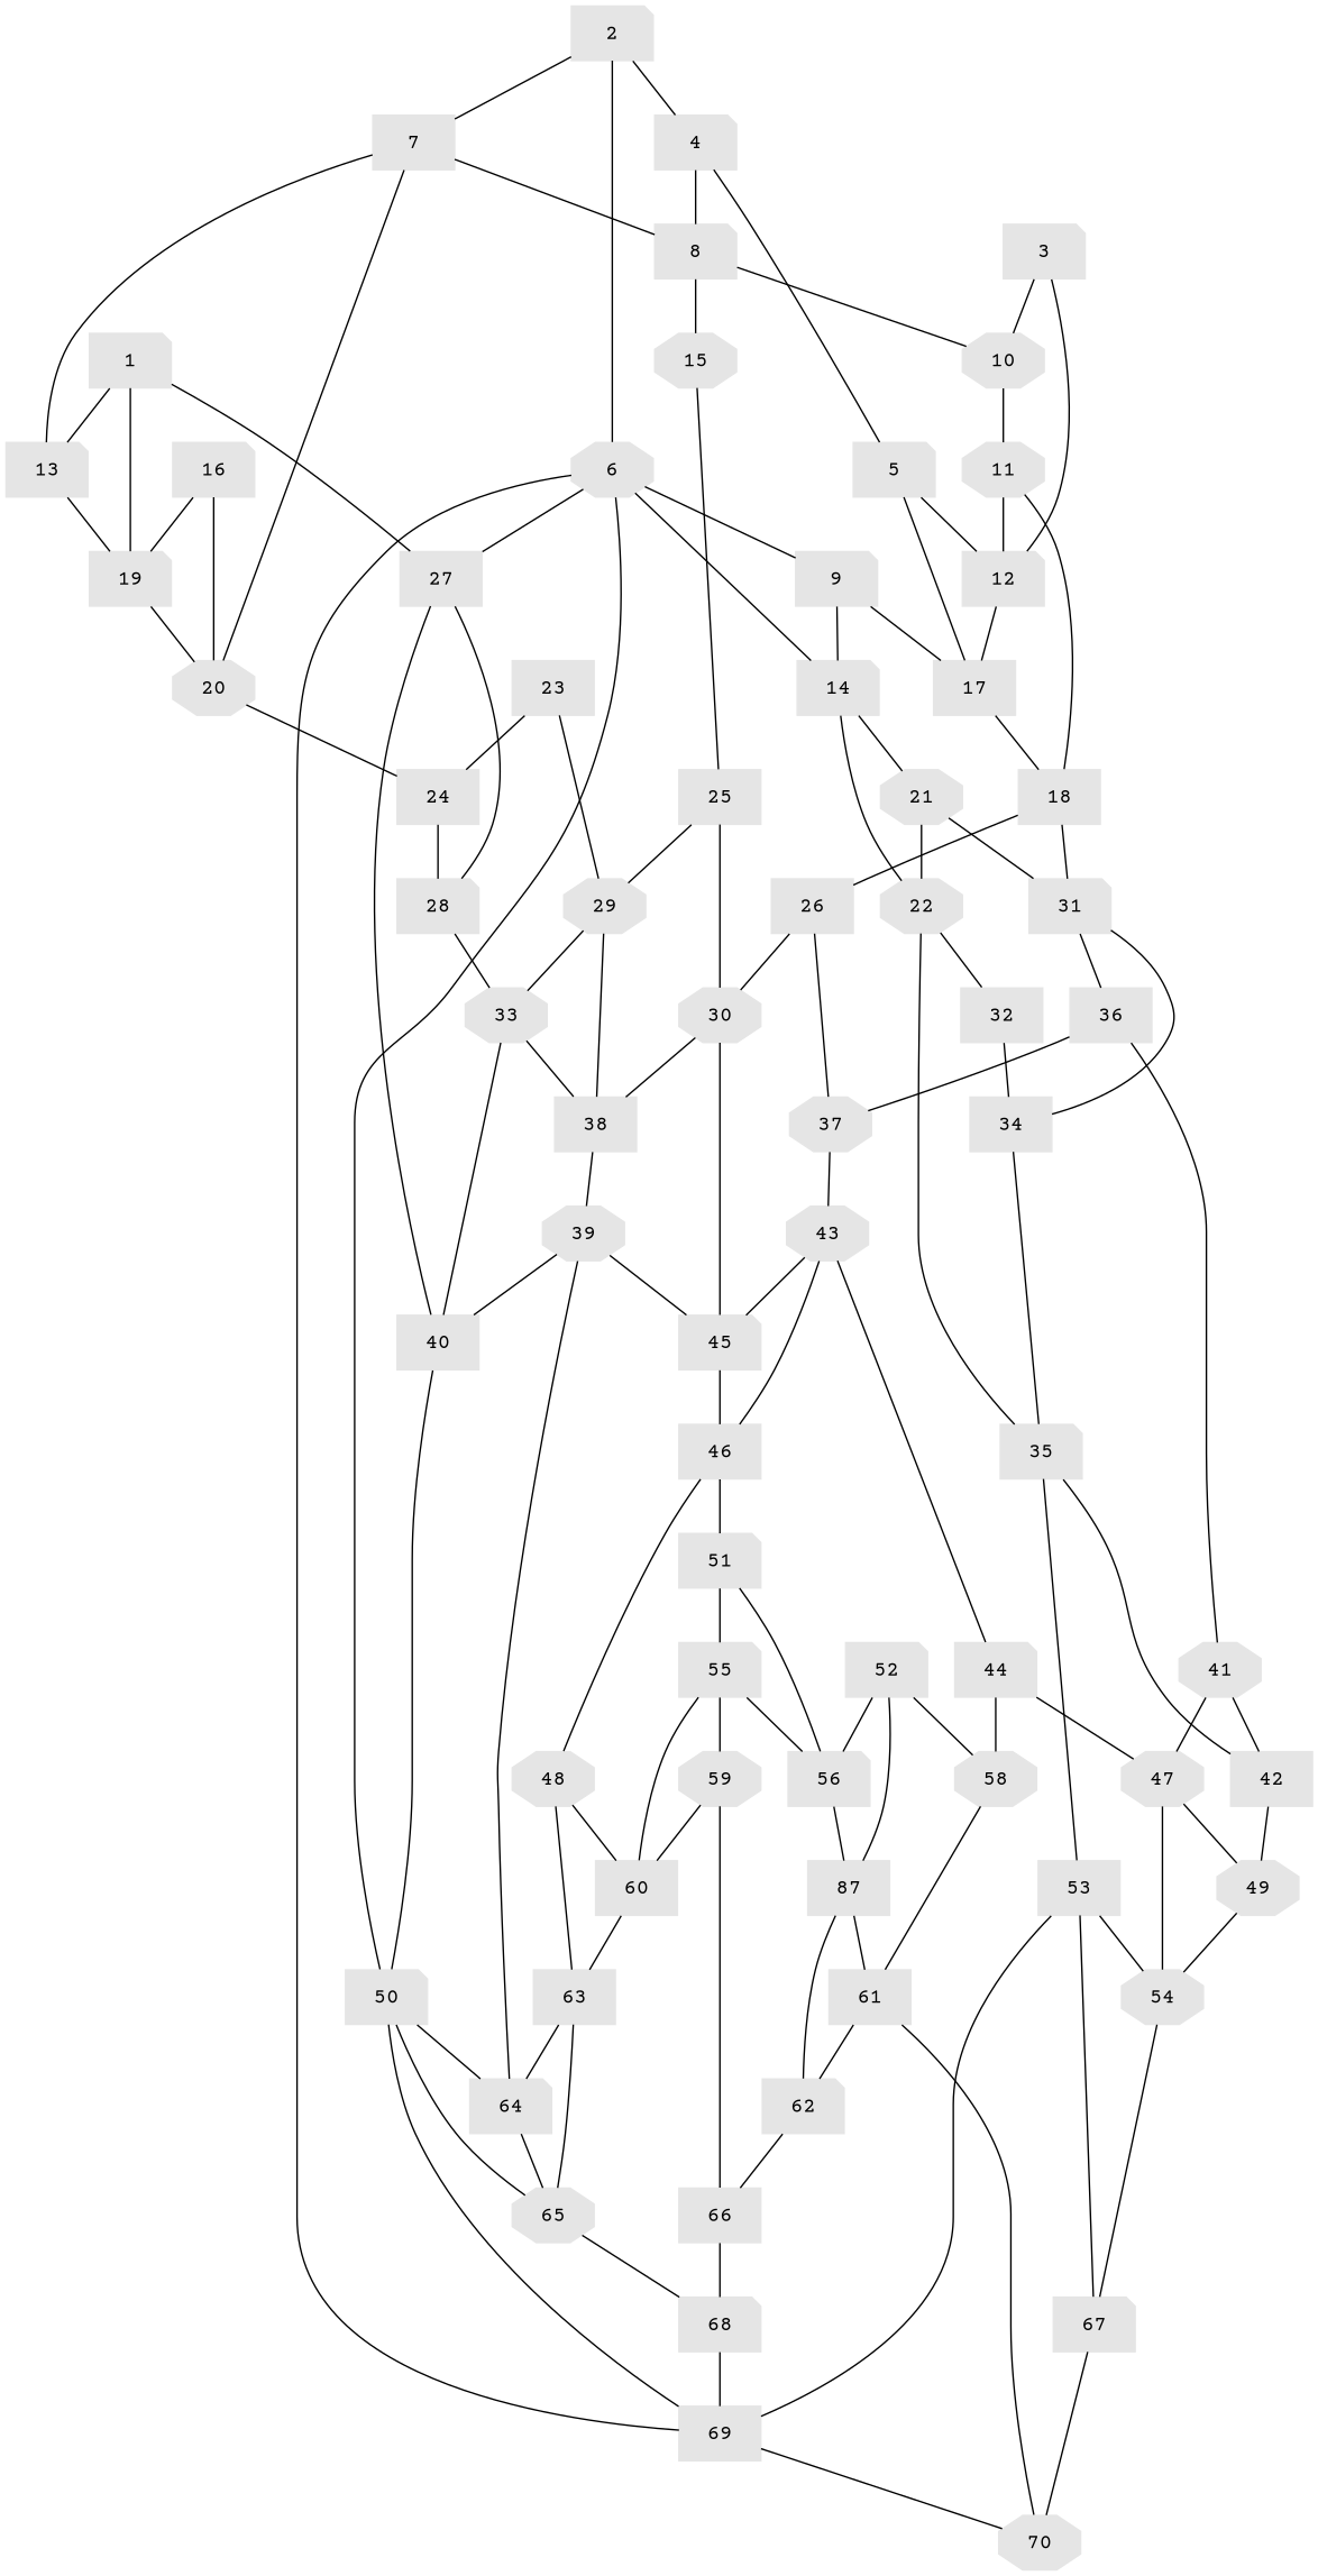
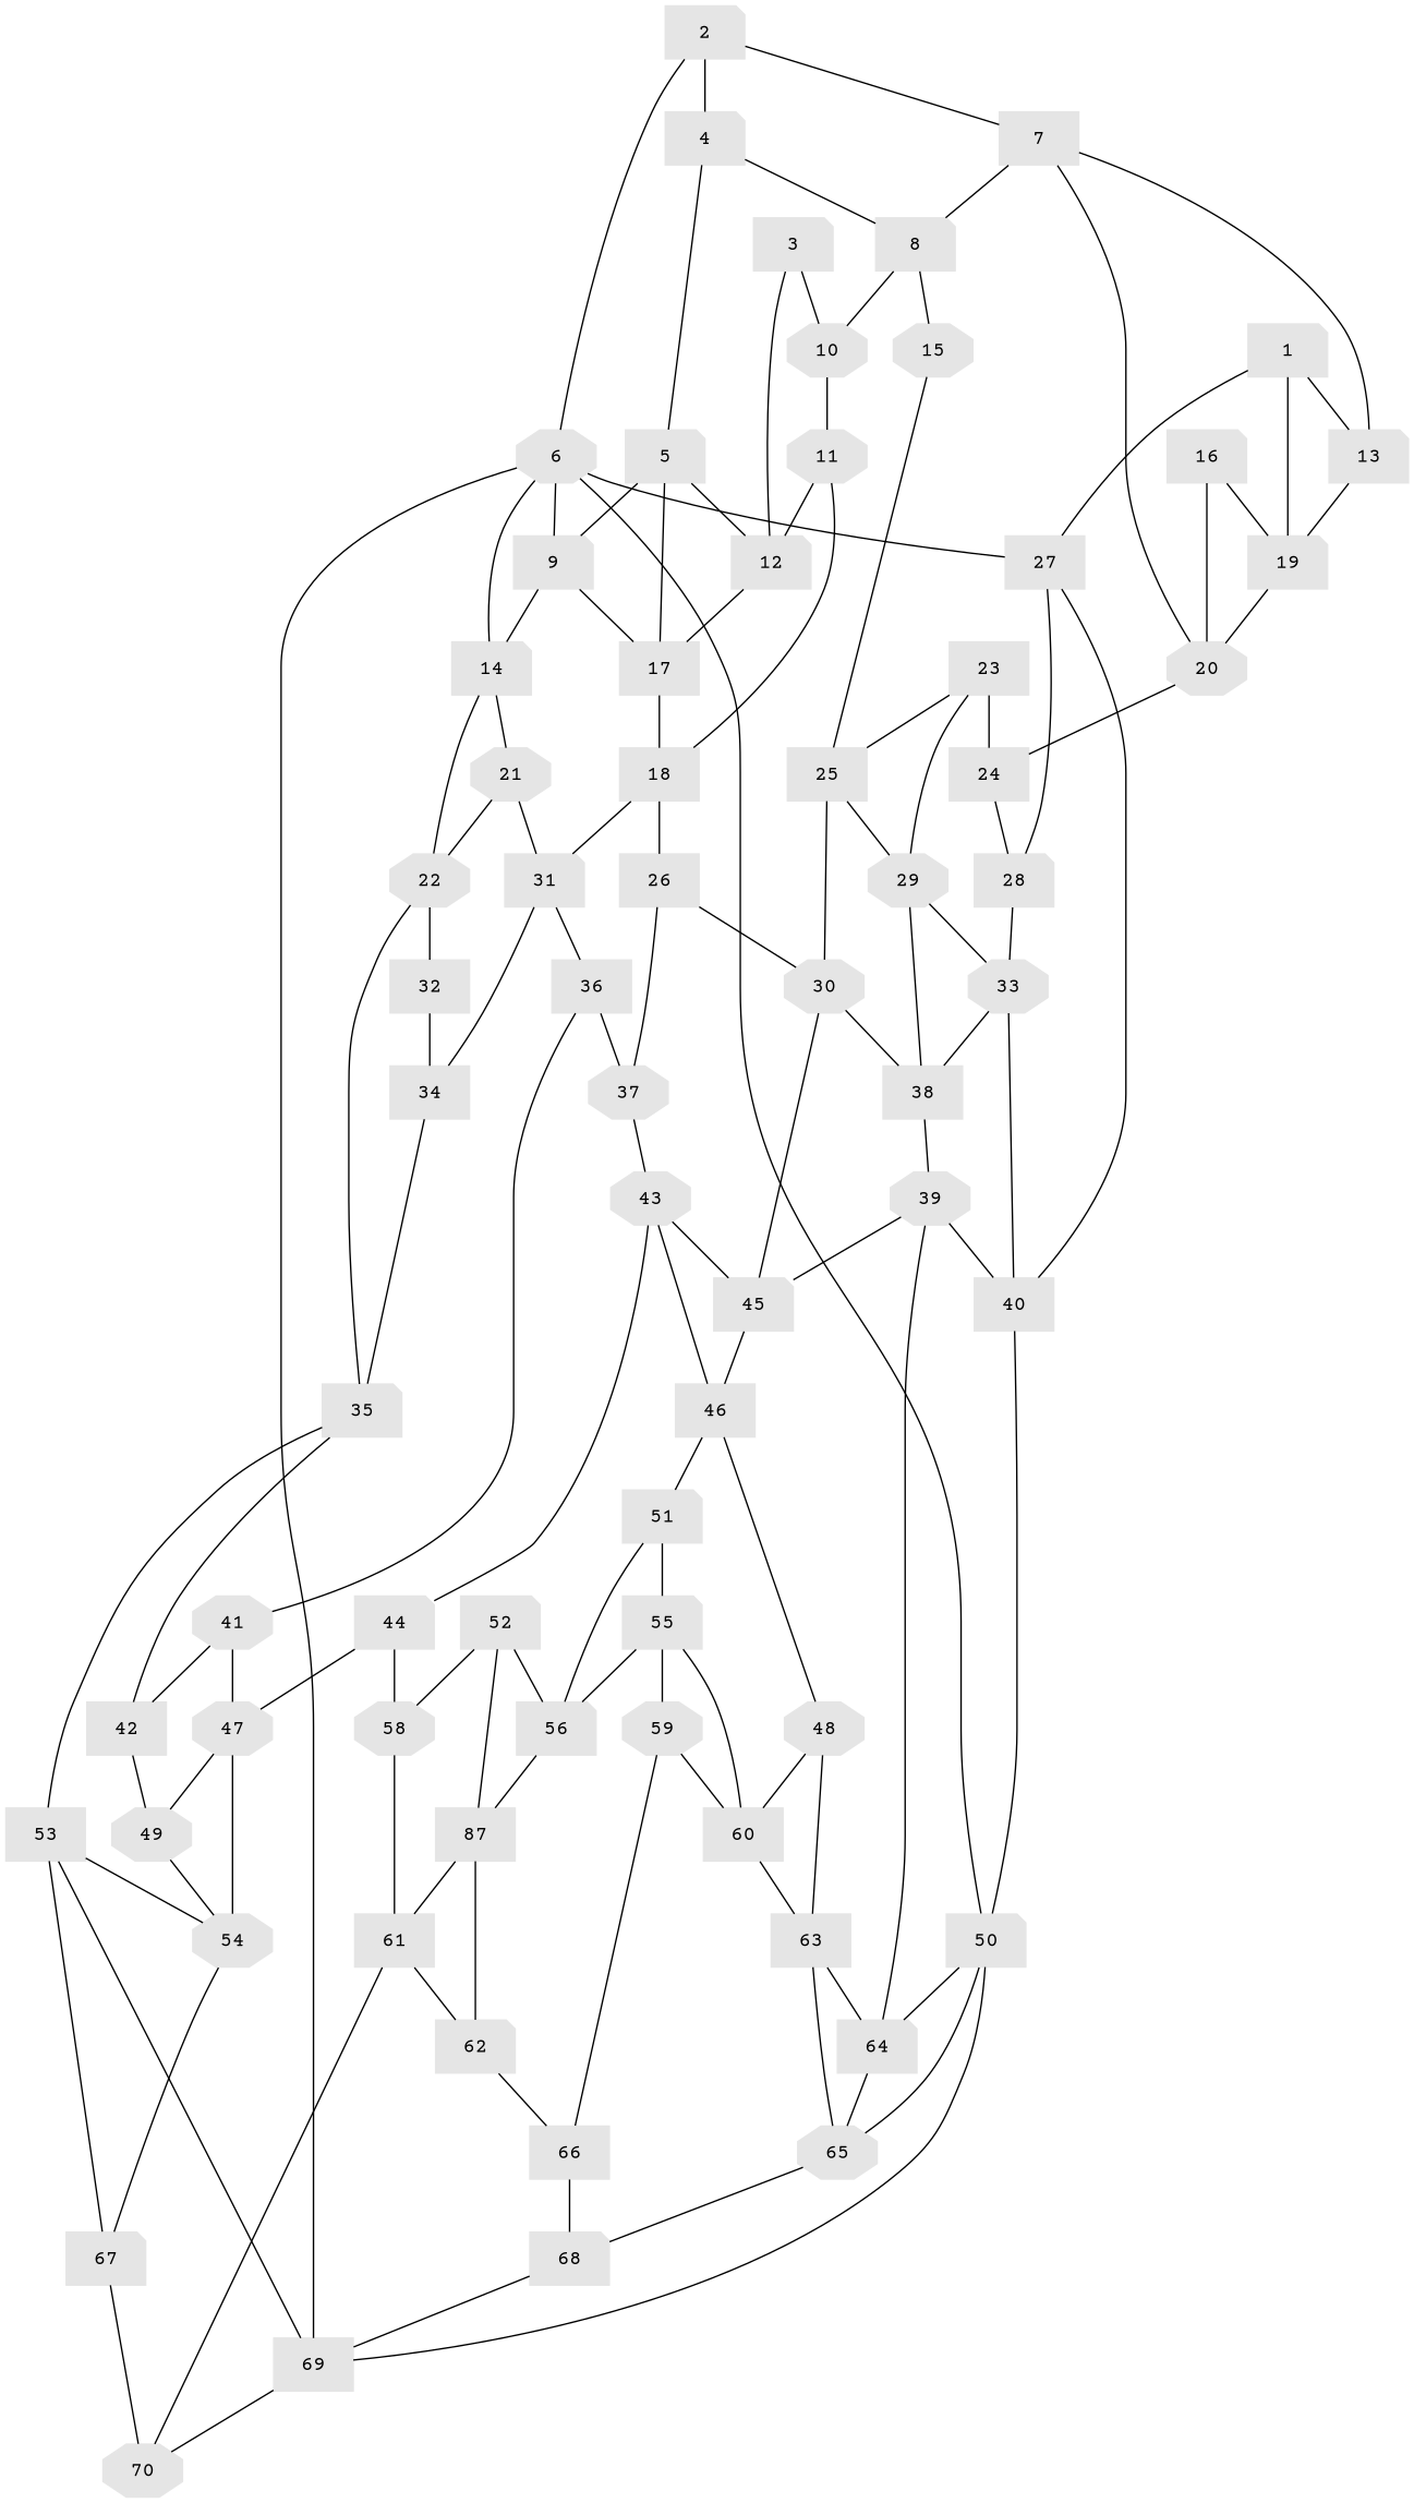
  graph {
    fontname="Courier Prime"
    node [color=gray90 fontname="Courier Prime" shape=note style=filled]
    edge [fontname="Courier Prime" weight=1.0]
    1
    13
    19
    27 [shape=box]
    20 [shape=octagon]
    28
    40 [shape=box]
    2
    4
    6 [shape=octagon]
    7 [shape=box]
    5
    8
    9
    14
    50
    69 [shape=box]
    10 [shape=octagon]
    3
    12
    11 [shape=octagon]
    17 [shape=box]
    15 [shape=octagon]
    18 [shape=box]
    21 [shape=octagon]
    22 [shape=octagon]
    64
    65 [shape=octagon]
    70 [shape=octagon]
    24 [shape=box]
    25 [shape=box]
    26 [shape=box]
    31
    32 [shape=box]
    35
    29 [shape=octagon]
    30 [shape=octagon]
    16
    37 [shape=octagon]
    34 [shape=box]
    36 [shape=box]
    42 [shape=box]
    53 [shape=box]
    23 [shape=box]
    33 [shape=octagon]
    38 [shape=box]
    45
    43 [shape=octagon]
    39 [shape=octagon]
    46 [shape=box]
    41 [shape=octagon]
    49 [shape=octagon]
    54 [shape=octagon]
    67
    47 [shape=octagon]
    44
    58 [shape=octagon]
    48 [shape=octagon]
    51
    61 [shape=box]
    60 [shape=box]
    63 [shape=box]
    55
    56
    68
    59 [shape=octagon]
    n67 [label=87 shape=box]
    52
    62
    66 [shape=box]
    1 -- 13
    1 -- 19
    1 -- 27
    13 -- 19
    19 -- 20
    27 -- 28
    27 -- 40
    20 -- 24 [weight=2.0]
    28 -- 33
    40 -- 50
    2 -- 4
    2 -- 6
    2 -- 7
    4 -- 5
    4 -- 8
    6 -- 27
    6 -- 9
    6 -- 14
    6 -- 50
    6 -- 69
    7 -- 13
    7 -- 20
    7 -- 8
+   5 -- 9
    5 -- 12
    5 -- 17
    8 -- 10
    8 -- 15
    9 -- 14
    9 -- 17
    14 -- 21
    14 -- 22
    50 -- 69
    50 -- 64
    50 -- 65
    69 -- 70
    10 -- 11
    3 -- 10
    3 -- 12
    12 -- 17
    11 -- 12
    11 -- 18
    17 -- 18
    15 -- 25
    18 -- 26
    18 -- 31
    21 -- 22
    21 -- 31
    22 -- 32
    22 -- 35
    64 -- 65
    65 -- 68
    24 -- 28
    25 -- 29
    25 -- 30
    26 -- 30
    26 -- 37
    31 -- 34
    31 -- 36
    32 -- 34 [weight=2.0]
    35 -- 42
    35 -- 53
    29 -- 33
    29 -- 38
    30 -- 38
    30 -- 45
    16 -- 19
    16 -- 20 [weight=2.0]
    37 -- 43
    34 -- 35
    36 -- 37 [weight=2.0]
    36 -- 41
    42 -- 49 [weight=2.0]
    53 -- 69
    53 -- 54
    53 -- 67
    23 -- 24
+   23 -- 25
    23 -- 29
    33 -- 40
    33 -- 38
    38 -- 39
    45 -- 46
    43 -- 45
    43 -- 46
    43 -- 44
    39 -- 40
    39 -- 64
    39 -- 45
    46 -- 48
    46 -- 51
    41 -- 42
    41 -- 47
    49 -- 54
    54 -- 67
    67 -- 70 [weight=2.0]
    47 -- 49
    47 -- 54
    44 -- 47
    44 -- 58 [weight=2.0]
    58 -- 61
    48 -- 60
    48 -- 63
    51 -- 55
    51 -- 56
    61 -- 70
    61 -- 62
    60 -- 63
    63 -- 64
    63 -- 65
    55 -- 60
    55 -- 56
    55 -- 59
    56 -- n67
    68 -- 69
    59 -- 60
    59 -- 66
    n67 -- 61
    n67 -- 62
    52 -- 58
    52 -- 56
    52 -- n67
    62 -- 66
    66 -- 68 [weight=2.0]
  }
